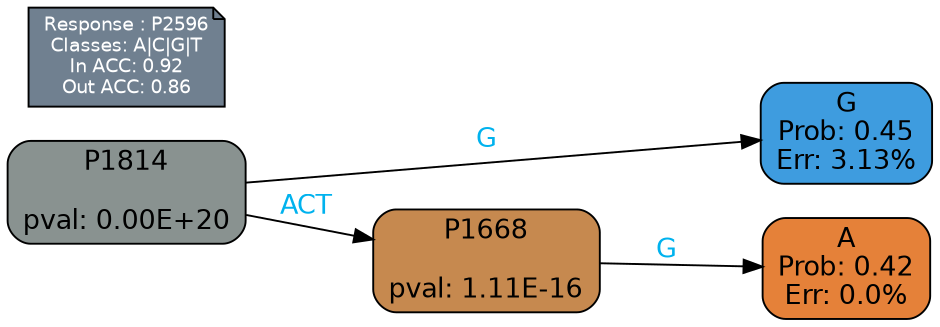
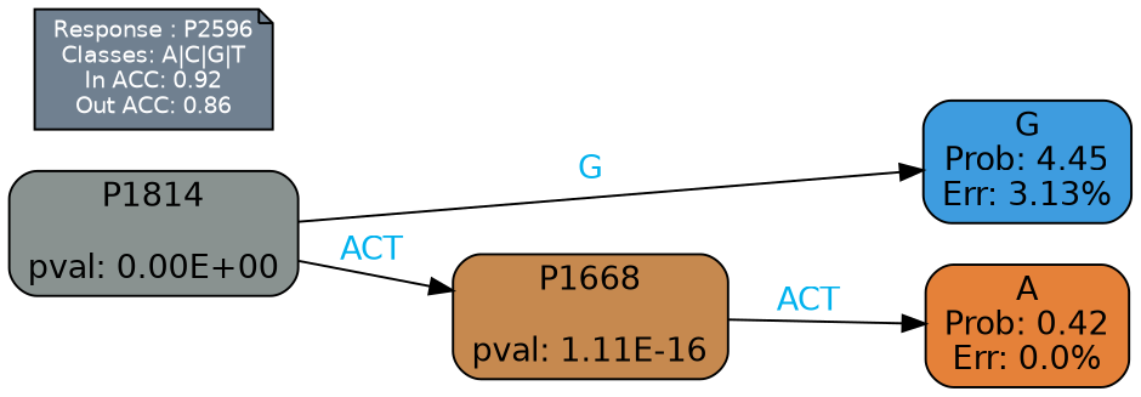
  digraph {
    rankdir=LR
    ranksep=equally
    splines=polylines
    node [color=black fontname=helvetica shape=box style="filled, rounded"]
    edge [fontcolor=deepskyblue2 fontname=helvetica]
    n1 [fillcolor="#e58139" label="A\nProb: 0.42\nErr: 0.0%"]
-   n2 [fillcolor="#3e9cdf" label="G\nProb: 0.45\nErr: 3.13%"]
+   n2 [fillcolor="#3e9cdf" label="G\nProb: 4.45\nErr: 3.13%"]
    n3 [align=left fillcolor=slategray fontcolor=white fontsize=10 label="Response : P2596\nClasses: A|C|G|T\nIn ACC: 0.92\nOut ACC: 0.86\n" shape=note style=filled]
-   n4 [fillcolor="#899290" label="P1814\n\npval: 0.00E+20"]
+   n4 [fillcolor="#899290" label="P1814\n\npval: 0.00E+00"]
    n5 [fillcolor="#c6894f" label="P1668\n\npval: 1.11E-16"]
    subgraph sub_1 {
      rank=same
      n1
      n2
    }
    subgraph sub_2 {
      rank=same
      n3
      n4
    }
    n4 -> n2 [label=G]
    n4 -> n5 [label=ACT]
-   n5 -> n1 [label=G]
+   n5 -> n1 [label=ACT]
  }
